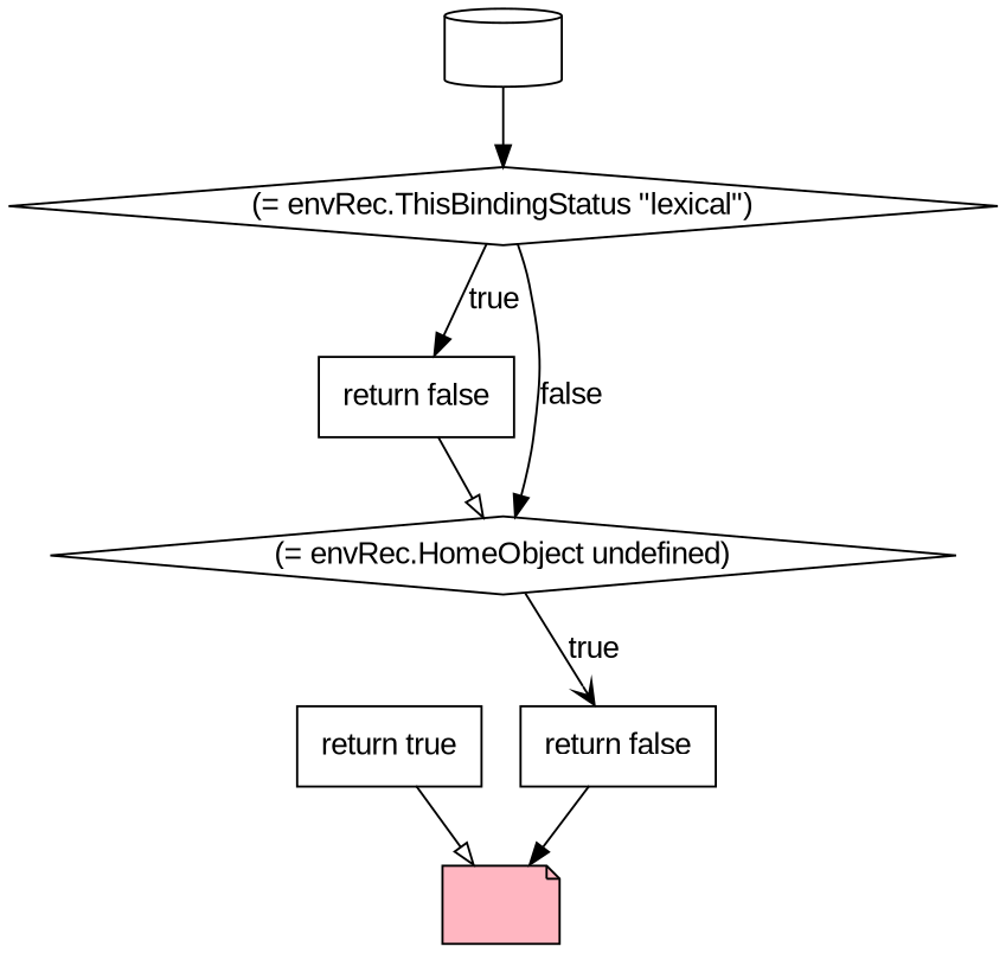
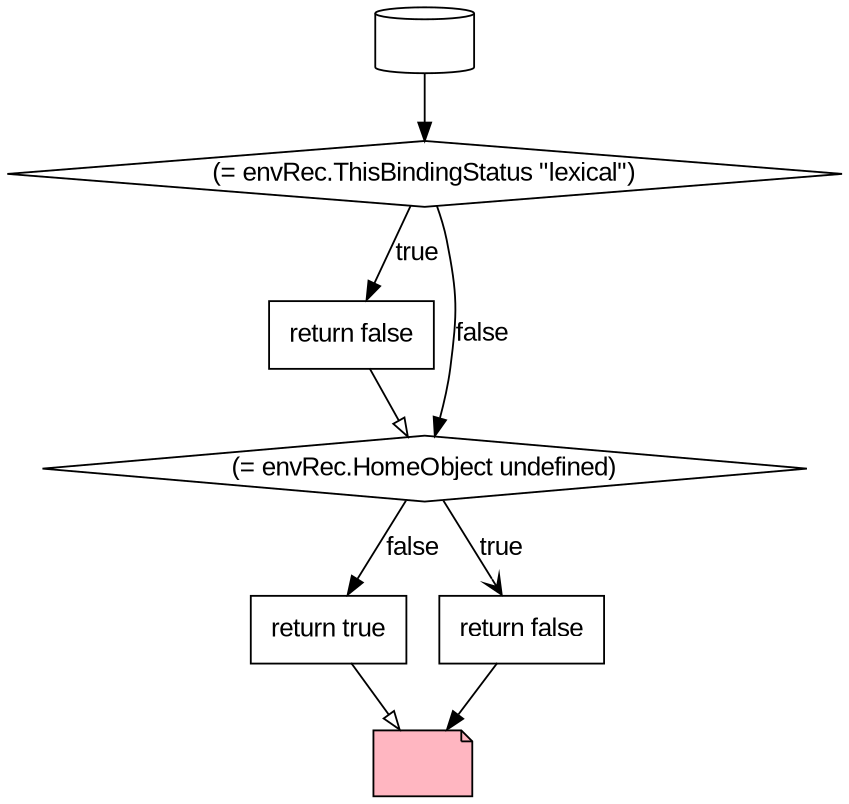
  digraph {
    fontname="Liberation Sans"
    node [color=black fillcolor=white shape=none style=filled fontname="Liberation Sans"]
    edge [color=black arrowhead=normal fontname="Liberation Sans"]
    n1 [label=<<font color="black">(= envRec.ThisBindingStatus &quot;lexical&quot;)</font>> shape=diamond]
    n2 [label=<<font color="black">     <table border="0" cellborder="1" cellspacing="0" cellpadding="10">       <tr><td align="left">return false</td></tr>     </table>   </font>> margin=0]
    n3 [label=<<font color="black">(= envRec.HomeObject undefined)</font>> shape=diamond]
    n4 [label=<<font color="black">     <table border="0" cellborder="1" cellspacing="0" cellpadding="10">       <tr><td align="left">return true</td></tr>     </table>   </font>> margin=0]
    n5 [label=<<font color="black">     <table border="0" cellborder="1" cellspacing="0" cellpadding="10">       <tr><td align="left">return false</td></tr>     </table>   </font>> margin=0]
    n6 [fillcolor=lightpink label=" " shape=note]
    n7 [label=" " shape=cylinder]
    n1 -> n2 [label=<<font color="black">true</font>>]
    n1 -> n3 [label=<<font color="black">false</font>>]
    n2 -> n3 [arrowhead=onormal]
+   n3 -> n4 [label=<<font color="black">false</font>>]
    n3 -> n5 [label=<<font color="black">true</font>> arrowhead=vee]
    n4 -> n6 [arrowhead=onormal]
    n5 -> n6
    n7 -> n1
  }
